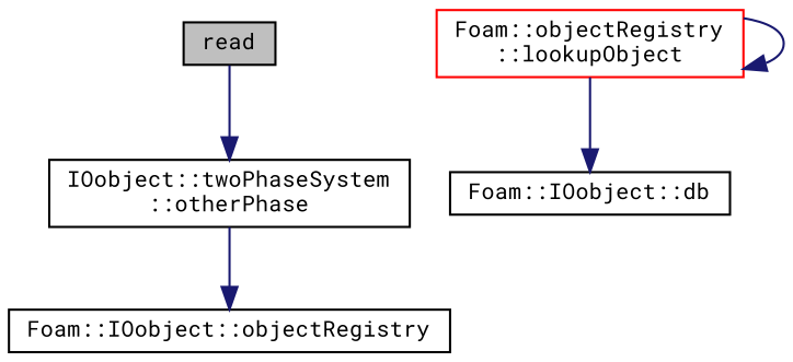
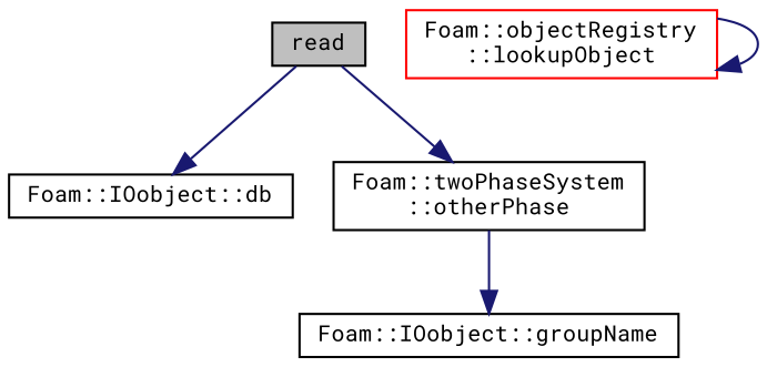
  digraph {
    fontname="Roboto Mono"
    rankdir=TB
    node [color=black fontname="Roboto Mono" fontsize=10 shape=record]
    edge [color=midnightblue fontname="Roboto Mono" fontsize=10 labelfontname=Helvetica labelfontsize=10 style=solid]
    n1 [fillcolor=grey75 fontcolor=black height=0.2 label=read style=filled width=0.4]
    n2 [height=0.2 label="Foam::IOobject::db" width=0.4]
-   n3 [height=0.2 label="IOobject::twoPhaseSystem\l::otherPhase" width=0.4]
-   n4 [height=0.2 label="Foam::IOobject::objectRegistry" width=0.4]
+   n3 [height=0.2 label="Foam::twoPhaseSystem\l::otherPhase" width=0.4]
+   n4 [height=0.2 label="Foam::IOobject::groupName" width=0.4]
    n5 [color=red height=0.2 label="Foam::objectRegistry\l::lookupObject" width=0.4]
-   n5 -> n2
+   n1 -> n2
    n1 -> n3
    n3 -> n4
    n5 -> n5
  }
